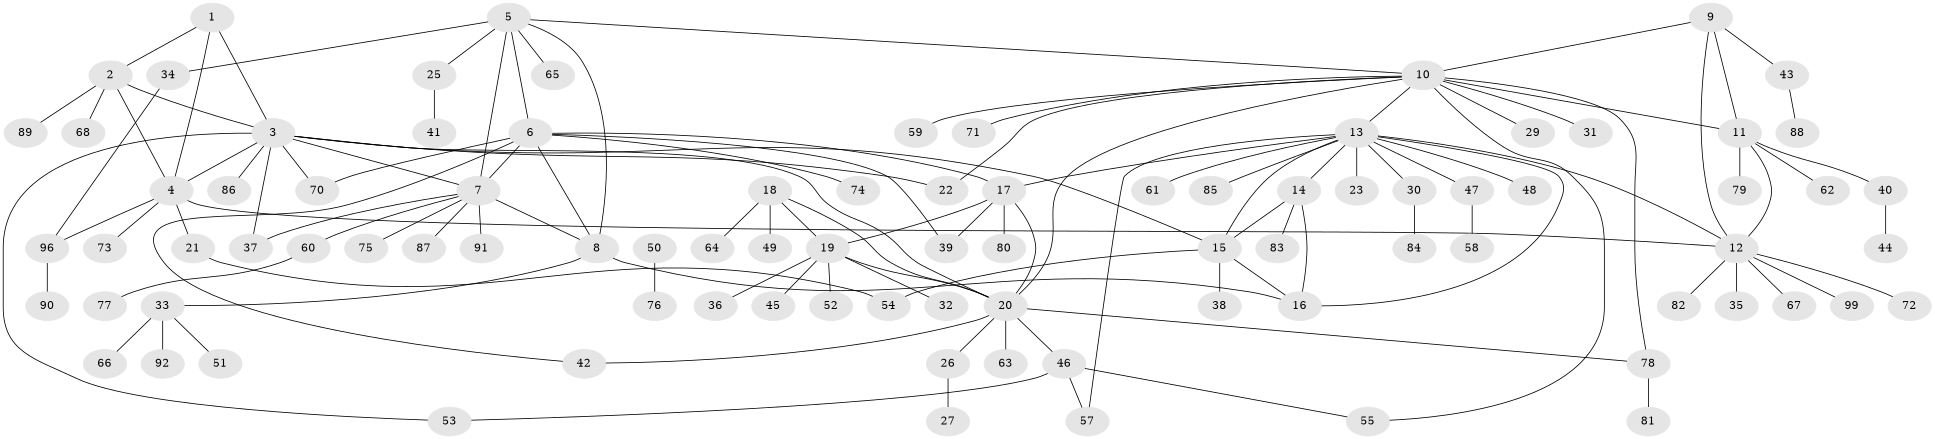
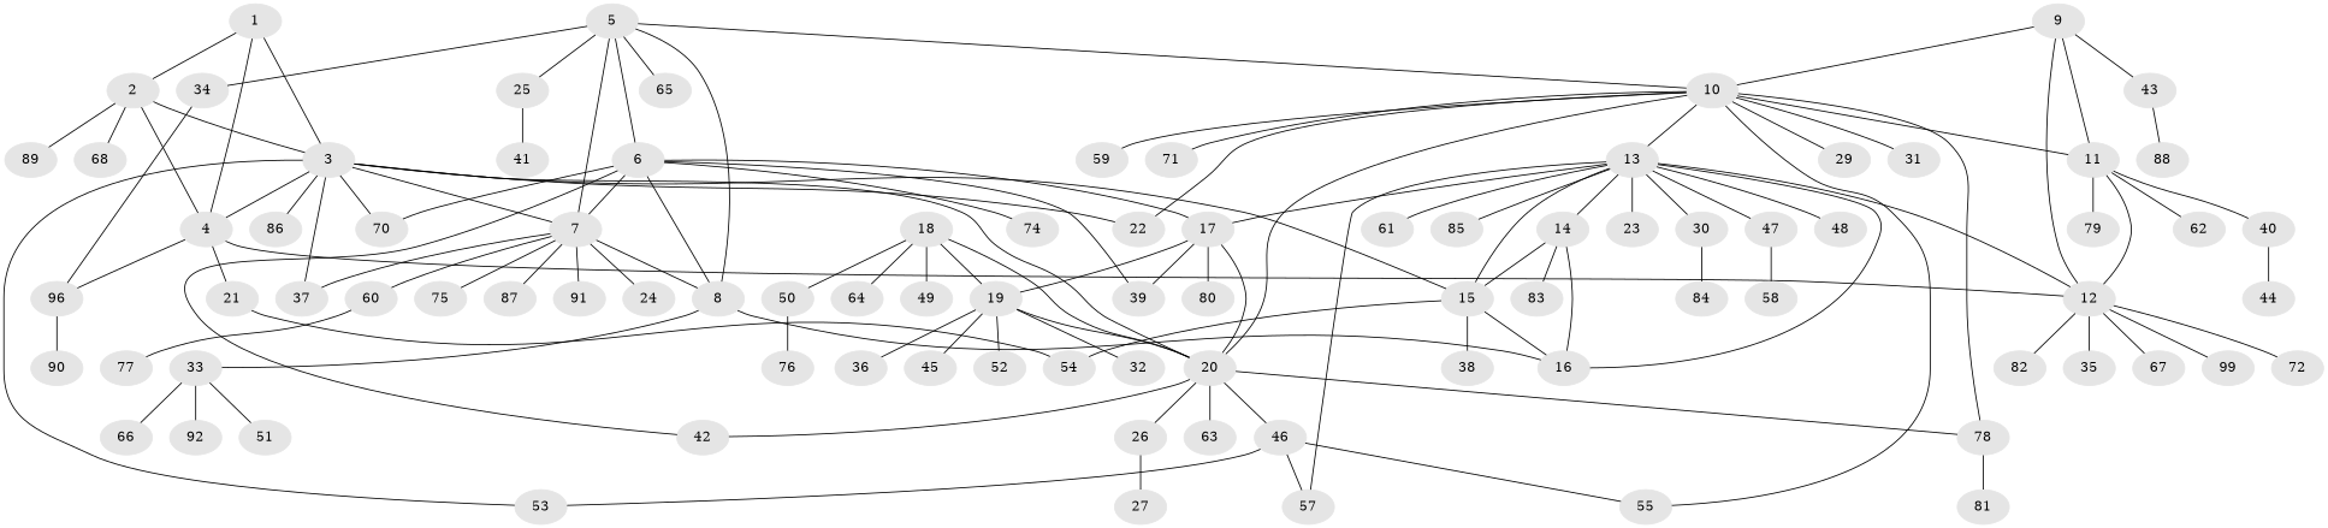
  graph {
    node [color=gray90 style=filled]
    1
    2
    3
    4
    68
    89
    7
    15
    20
    22
    37
    53
    70
    86
    12
    21
    n17 [label=96]
-   73
    8
+   24
    60
    75
    87
    91
    16
    38
    54
    42
    78
    26
    46
    63
    35
    67
    n35 [label=99]
    72
    82
    90
    5
    6
    10
    25
    34
    65
    17
    39
    74
    33
    11
    13
    29
    31
    55
    59
    71
    41
    19
    80
    77
    51
    66
    92
    9
    43
    40
    62
    79
    88
    14
    23
    30
    47
    48
    57
    61
    85
    81
    44
    83
    84
    58
    18
    49
    50
    64
    32
    36
    45
    52
    76
    27
    1 -- 2
    1 -- 3
    1 -- 4
    2 -- 3
    2 -- 4
    2 -- 68
    2 -- 89
    3 -- 4
    3 -- 7
    3 -- 15
    3 -- 20
    3 -- 22
    3 -- 37
    3 -- 53
    3 -- 70
    3 -- 86
    4 -- 12
    4 -- 21
    4 -- n17
-   4 -- 73
    7 -- 37
    7 -- 8
+   7 -- 24
    7 -- 60
    7 -- 75
    7 -- 87
    7 -- 91
    15 -- 16
    15 -- 38
    15 -- 54
    20 -- 42
    20 -- 78
    20 -- 26
    20 -- 46
    20 -- 63
    12 -- 35
    12 -- 67
    12 -- n35
    12 -- 72
    12 -- 82
    21 -- 54
    n17 -- 90
    8 -- 16
    8 -- 33
    60 -- 77
    78 -- 81
    26 -- 27
    46 -- 53
    46 -- 55
    46 -- 57
    5 -- 7
    5 -- 8
    5 -- 6
    5 -- 10
    5 -- 25
    5 -- 34
    5 -- 65
    6 -- 7
    6 -- 70
    6 -- 8
    6 -- 42
    6 -- 17
    6 -- 39
    6 -- 74
    10 -- 20
    10 -- 22
    10 -- 78
    10 -- 11
    10 -- 13
    10 -- 29
    10 -- 31
    10 -- 55
    10 -- 59
    10 -- 71
    25 -- 41
    34 -- n17
    17 -- 20
    17 -- 39
    17 -- 19
    17 -- 80
    33 -- 51
    33 -- 66
    33 -- 92
    11 -- 12
    11 -- 40
    11 -- 62
    11 -- 79
    13 -- 15
    13 -- 12
    13 -- 16
    13 -- 17
    13 -- 14
    13 -- 23
    13 -- 30
    13 -- 47
    13 -- 48
    13 -- 57
    13 -- 61
    13 -- 85
    19 -- 20
    19 -- 32
    19 -- 36
    19 -- 45
    19 -- 52
    9 -- 12
    9 -- 10
    9 -- 11
    9 -- 43
    43 -- 88
    40 -- 44
    14 -- 15
    14 -- 16
    14 -- 83
    30 -- 84
    47 -- 58
    18 -- 20
    18 -- 19
    18 -- 49
+   18 -- 50
    18 -- 64
    50 -- 76
  }
